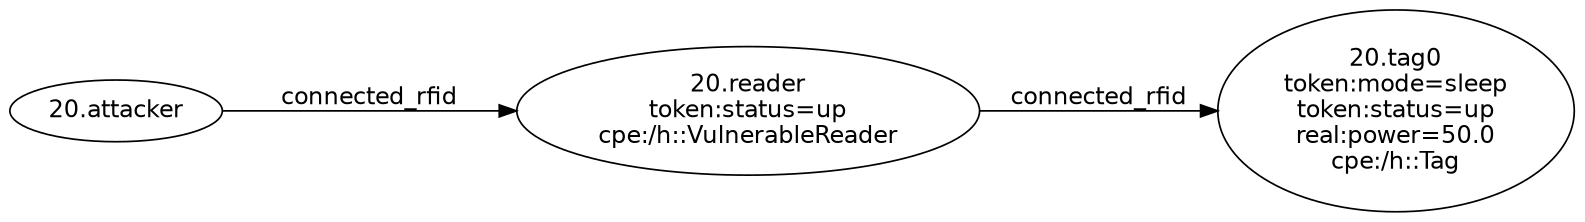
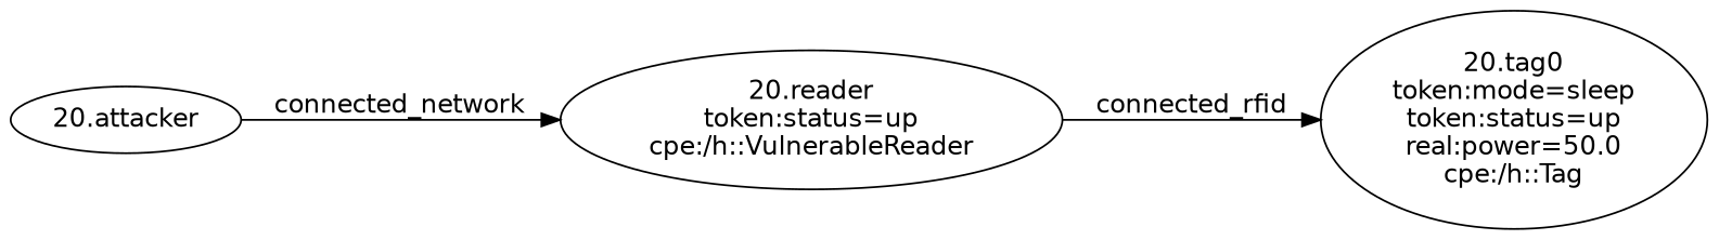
  digraph {
    rankdir=LR
    fontname="DejaVu Sans"
    node [fontname="DejaVu Sans"]
    edge [fontname="DejaVu Sans"]
    n1 [label="20.attacker"]
    n2 [label="20.reader\ntoken:status=up\ncpe:/h::VulnerableReader"]
    n3 [label="20.tag0\ntoken:mode=sleep\ntoken:status=up\nreal:power=50.0\ncpe:/h::Tag"]
-   n1 -> n2 [label=connected_rfid]
+   n1 -> n2 [label=connected_network]
    n2 -> n3 [label=connected_rfid]
  }
